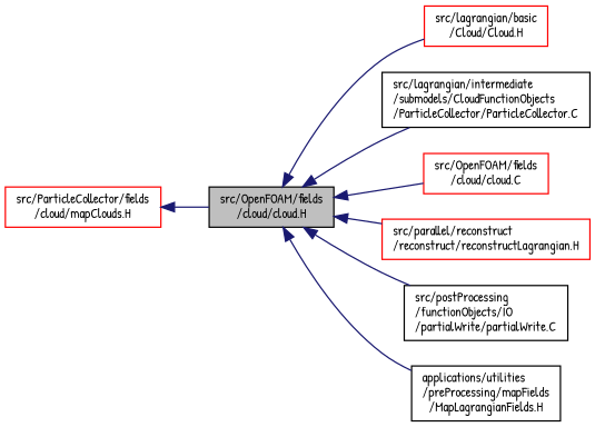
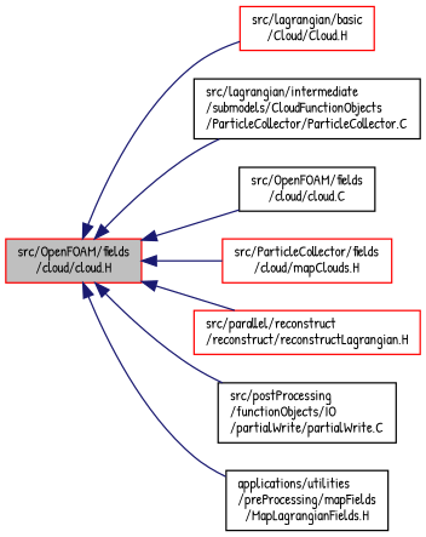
  digraph {
    fontname="Patrick Hand"
    rankdir=LR
    node [color=black fontname="Patrick Hand" fontsize=10 shape=record]
    edge [color=midnightblue dir=back fontname="Patrick Hand" fontsize=10 labelfontname=FreeSans labelfontsize=10 style=solid]
-   n1 [fillcolor=grey75 fontcolor=black height=0.2 label="src/OpenFOAM/fields\l/cloud/cloud.H" style=filled width=0.4]
+   n1 [color=red fillcolor=grey75 fontcolor=black height=0.2 label="src/OpenFOAM/fields\l/cloud/cloud.H" style=filled width=0.4]
    n2 [color=red height=0.2 label="src/lagrangian/basic\l/Cloud/Cloud.H" width=0.4]
    n3 [height=0.2 label="src/lagrangian/intermediate\l/submodels/CloudFunctionObjects\l/ParticleCollector/ParticleCollector.C" width=0.4]
-   n4 [color=red height=0.2 label="src/OpenFOAM/fields\l/cloud/cloud.C" width=0.4]
+   n4 [height=0.2 label="src/OpenFOAM/fields\l/cloud/cloud.C" width=0.4]
    n5 [color=red height=0.2 label="src/ParticleCollector/fields\l/cloud/mapClouds.H" width=0.4]
    n6 [color=red height=0.2 label="src/parallel/reconstruct\l/reconstruct/reconstructLagrangian.H" width=0.4]
    n7 [height=0.2 label="src/postProcessing\l/functionObjects/IO\l/partialWrite/partialWrite.C" width=0.4]
    n8 [height=0.2 label="applications/utilities\l/preProcessing/mapFields\l/MapLagrangianFields.H" width=0.4]
    n1 -> n2
    n1 -> n3
    n1 -> n4
-   n5 -> n1
+   n1 -> n5
    n1 -> n6
    n1 -> n7
    n1 -> n8
  }
